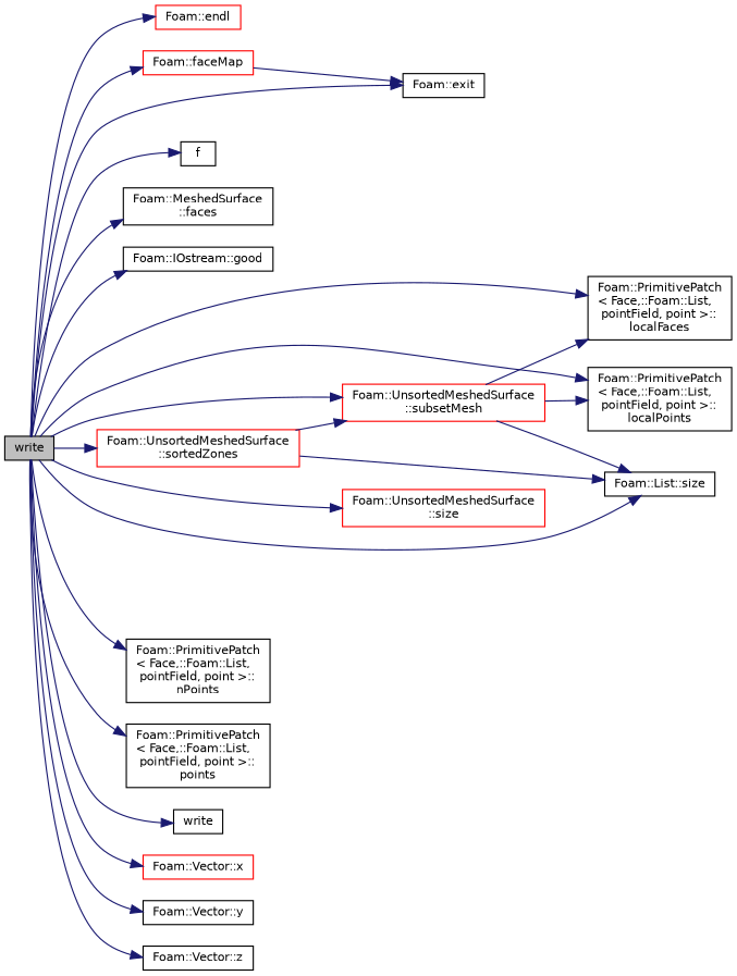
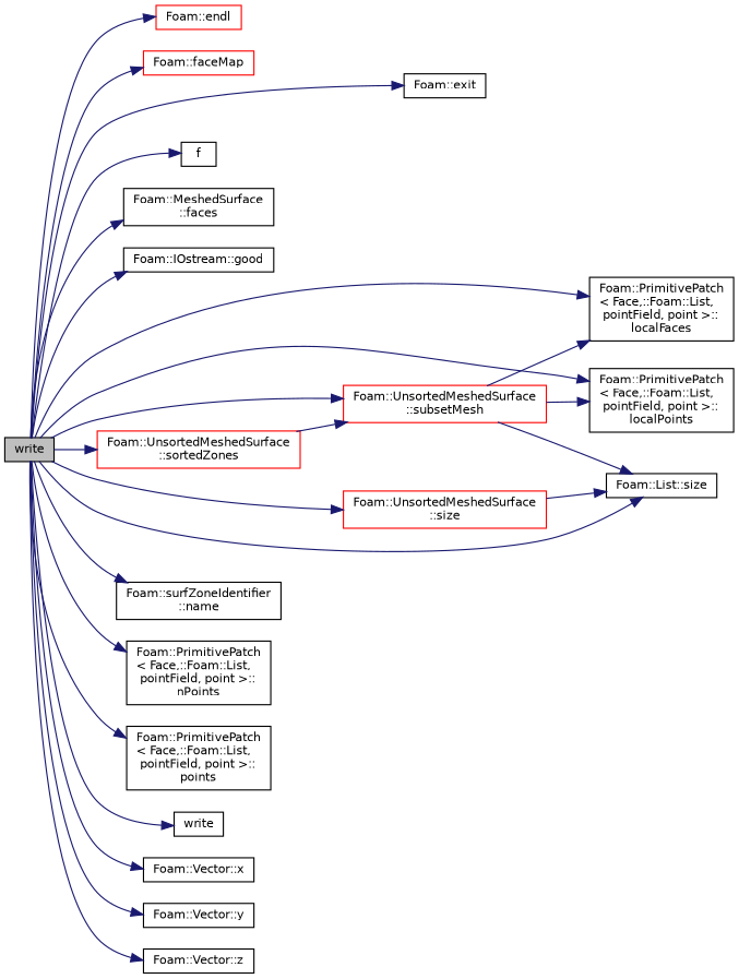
  digraph {
    fontname="DejaVu Sans"
    rankdir=LR
    node [color=black fontname="DejaVu Sans" fontsize=10 shape=record]
    edge [color=midnightblue fontname="DejaVu Sans" fontsize=10 labelfontname=Helvetica labelfontsize=10 style=solid]
    n1 [fillcolor=grey75 fontcolor=black height=0.2 label=write style=filled width=0.4]
    n2 [color=red height=0.2 label="Foam::endl" width=0.4]
    n3 [height=0.2 label="Foam::exit" width=0.4]
    n4 [height=0.2 label=f width=0.4]
    n5 [color=red height=0.2 label="Foam::faceMap" width=0.4]
    n6 [height=0.2 label="Foam::MeshedSurface\l::faces" width=0.4]
    n7 [height=0.2 label="Foam::IOstream::good" width=0.4]
    n8 [height=0.2 label="Foam::PrimitivePatch\l\< Face,::Foam::List,\l pointField, point \>::\llocalFaces" width=0.4]
    n9 [height=0.2 label="Foam::PrimitivePatch\l\< Face,::Foam::List,\l pointField, point \>::\llocalPoints" width=0.4]
+   n10 [height=0.2 label="Foam::surfZoneIdentifier\l::name" width=0.4]
    n11 [height=0.2 label="Foam::PrimitivePatch\l\< Face,::Foam::List,\l pointField, point \>::\lnPoints" width=0.4]
    n12 [height=0.2 label="Foam::PrimitivePatch\l\< Face,::Foam::List,\l pointField, point \>::\lpoints" width=0.4]
    n13 [height=0.2 label="Foam::List::size" width=0.4]
    n14 [color=red height=0.2 label="Foam::UnsortedMeshedSurface\l::size" width=0.4]
    n15 [color=red height=0.2 label="Foam::UnsortedMeshedSurface\l::sortedZones" width=0.4]
    n16 [color=red height=0.2 label="Foam::UnsortedMeshedSurface\l::subsetMesh" width=0.4]
    n17 [height=0.2 label=write width=0.4]
-   n18 [color=red height=0.2 label="Foam::Vector::x" width=0.4]
+   n18 [height=0.2 label="Foam::Vector::x" width=0.4]
    n19 [height=0.2 label="Foam::Vector::y" width=0.4]
    n20 [height=0.2 label="Foam::Vector::z" width=0.4]
    n1 -> n2
    n1 -> n3
    n1 -> n4
    n1 -> n5
    n1 -> n6
    n1 -> n7
    n1 -> n8
    n1 -> n9
+   n1 -> n10
    n1 -> n11
    n1 -> n12
    n1 -> n13
    n1 -> n14
    n1 -> n15
    n1 -> n16
    n1 -> n17
    n1 -> n18
    n1 -> n19
    n1 -> n20
-   n5 -> n3
-   n15 -> n13
+   n14 -> n13
    n15 -> n16
    n16 -> n8
    n16 -> n9
    n16 -> n13
  }
